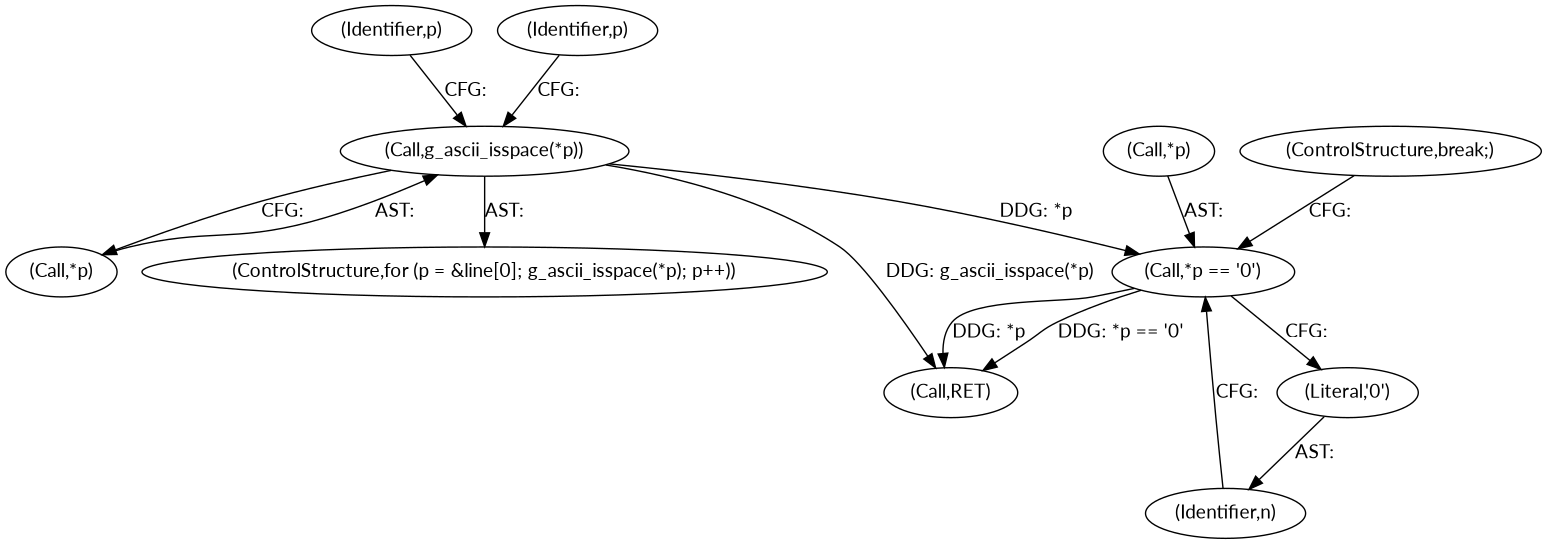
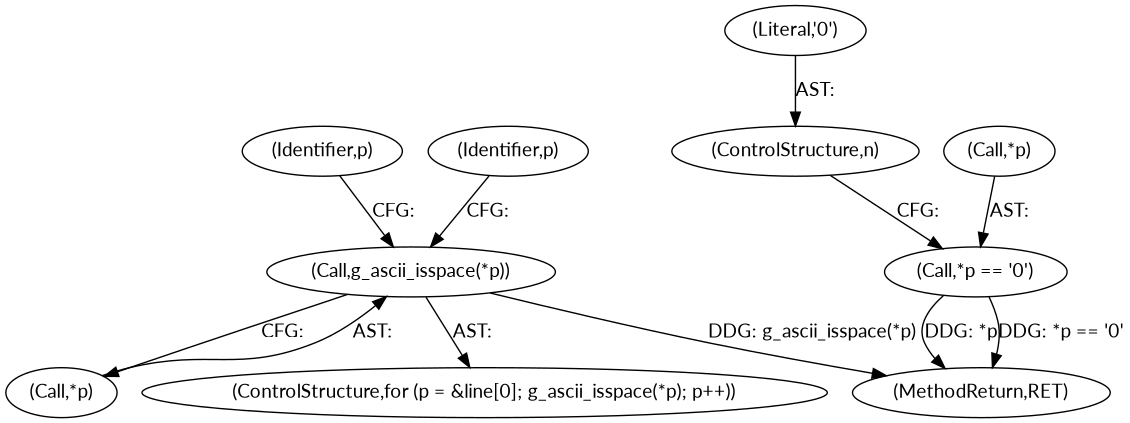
  digraph {
    fontname=Lato
    node [fontname=Lato]
    edge [fontname=Lato]
    n1 [label="(Call,*p == '\0')"]
    n2 [label="(Literal,'\0')"]
-   n3 [label="(Call,RET)"]
+   n3 [label="(MethodReturn,RET)"]
    n4 [label="(Call,g_ascii_isspace(*p))"]
    n5 [label="(Call,*p)"]
    n6 [label="(ControlStructure,for (p = &line[0]; g_ascii_isspace(*p); p++))"]
-   n7 [label="(Identifier,n)"]
+   n7 [label="(ControlStructure,n)"]
    n8 [label="(Call,*p)"]
    n9 [label="(Identifier,p)"]
-   n10 [label="(ControlStructure,break;)"]
    n11 [label="(Identifier,p)"]
-   n1 -> n2 [label="CFG: "]
    n1 -> n3 [label="DDG: *p"]
    n1 -> n3 [label="DDG: *p == '\0'"]
    n2 -> n7 [label="AST: "]
-   n4 -> n1 [label="DDG: *p"]
    n4 -> n3 [label="DDG: g_ascii_isspace(*p)"]
    n4 -> n5 [label="CFG: "]
    n4 -> n6 [label="AST: "]
    n5 -> n4 [label="AST: "]
    n7 -> n1 [label="CFG: "]
    n8 -> n1 [label="AST: "]
    n9 -> n4 [label="CFG: "]
-   n10 -> n1 [label="CFG: "]
    n11 -> n4 [label="CFG: "]
  }
